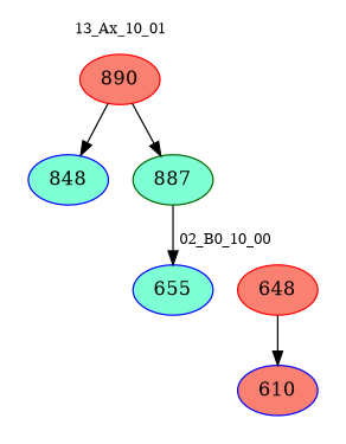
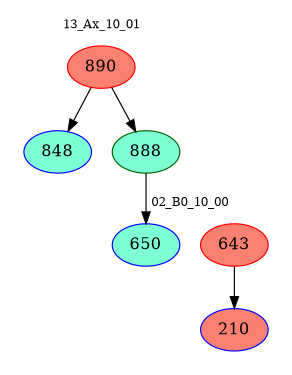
  digraph {
    node [color=blue fillcolor=salmon style=filled]
    edge [arrowhead=normal color=black]
    n1 [color=red label=890]
    n2 [fillcolor=aquamarine label=848]
-   n3 [color=darkgreen fillcolor=aquamarine label=887]
-   n4 [color=red label=648]
-   n5 [label=610]
-   n6 [fillcolor=aquamarine label=655]
+   n3 [color=darkgreen fillcolor=aquamarine label=888]
+   n4 [color=red label=643]
+   n5 [label=210]
+   n6 [fillcolor=aquamarine label=650]
    subgraph cluster_1 {
      color=white
      fontsize=10
      label="13_Ax_10_01"
      n1
      n2
      n3
    }
    subgraph cluster_2 {
      color=white
      fontsize=10
      label="02_B0_10_00"
      n4
      n5
      n6
    }
    n1 -> n2
    n1 -> n3
    n3 -> n6
    n4 -> n5
  }
